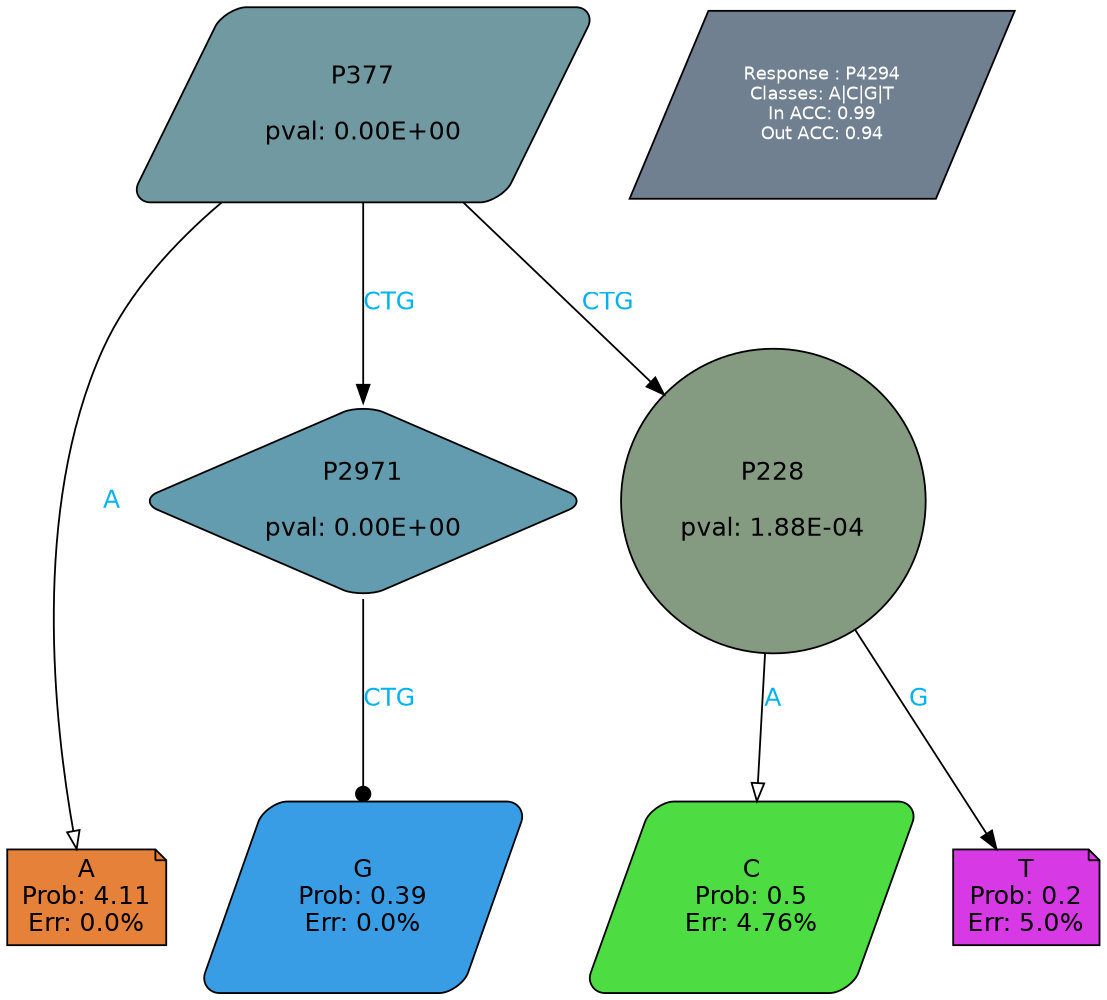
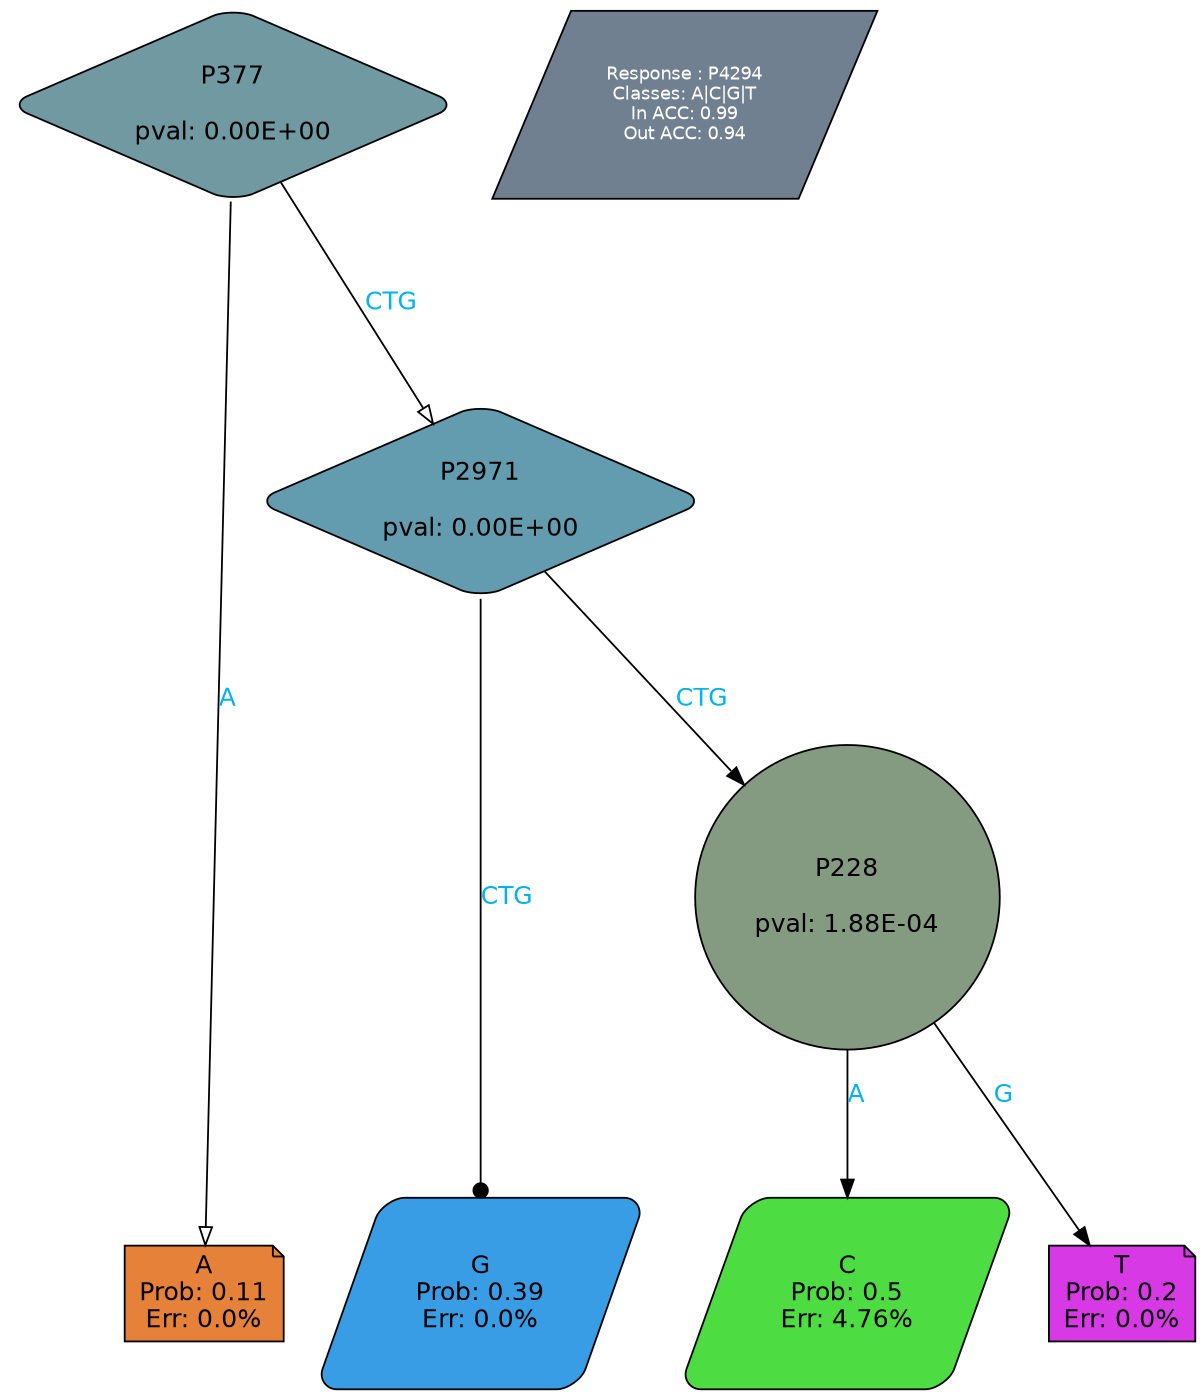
  digraph {
    ranksep=equally
    splines=polylines
    node [color=black fontname=helvetica shape=parallelogram style="filled, rounded"]
    edge [arrowhead=normal fontcolor=deepskyblue2 fontname=helvetica]
-   n1 [fillcolor="#e58139" label="A\nProb: 4.11\nErr: 0.0%" shape=note]
+   n1 [fillcolor="#e58139" label="A\nProb: 0.11\nErr: 0.0%" shape=note]
    n2 [fillcolor="#399de5" label="G\nProb: 0.39\nErr: 0.0%"]
    n3 [fillcolor="#4ddc41" label="C\nProb: 0.5\nErr: 4.76%"]
-   n4 [fillcolor="#d739e5" label="T\nProb: 0.2\nErr: 5.0%" shape=note]
+   n4 [fillcolor="#d739e5" label="T\nProb: 0.2\nErr: 0.0%" shape=note]
    n5 [align=left fillcolor=slategray fontcolor=white fontsize=10 label="Response : P4294\nClasses: A|C|G|T\nIn ACC: 0.99\nOut ACC: 0.94\n" style=filled]
-   n6 [fillcolor="#7199a1" label="P377\n\npval: 0.00E+00"]
+   n6 [fillcolor="#7199a1" label="P377\n\npval: 0.00E+00" shape=diamond]
    n7 [fillcolor="#639cae" label="P2971\n\npval: 0.00E+00" shape=diamond]
    n8 [fillcolor="#849b82" label="P228\n\npval: 1.88E-04" shape=circle]
    subgraph sub_1 {
      rank=same
      n1
      n2
      n3
      n4
    }
    subgraph sub_2 {
      rank=same
      n5
      n6
    }
    n6 -> n1 [arrowhead=onormal label=A]
-   n6 -> n7 [label=CTG]
+   n6 -> n7 [arrowhead=onormal label=CTG]
    n7 -> n2 [arrowhead=dot label=CTG]
-   n6 -> n8 [label=CTG]
-   n8 -> n3 [arrowhead=onormal label=A]
+   n7 -> n8 [label=CTG]
+   n8 -> n3 [label=A]
    n8 -> n4 [label=G]
  }
